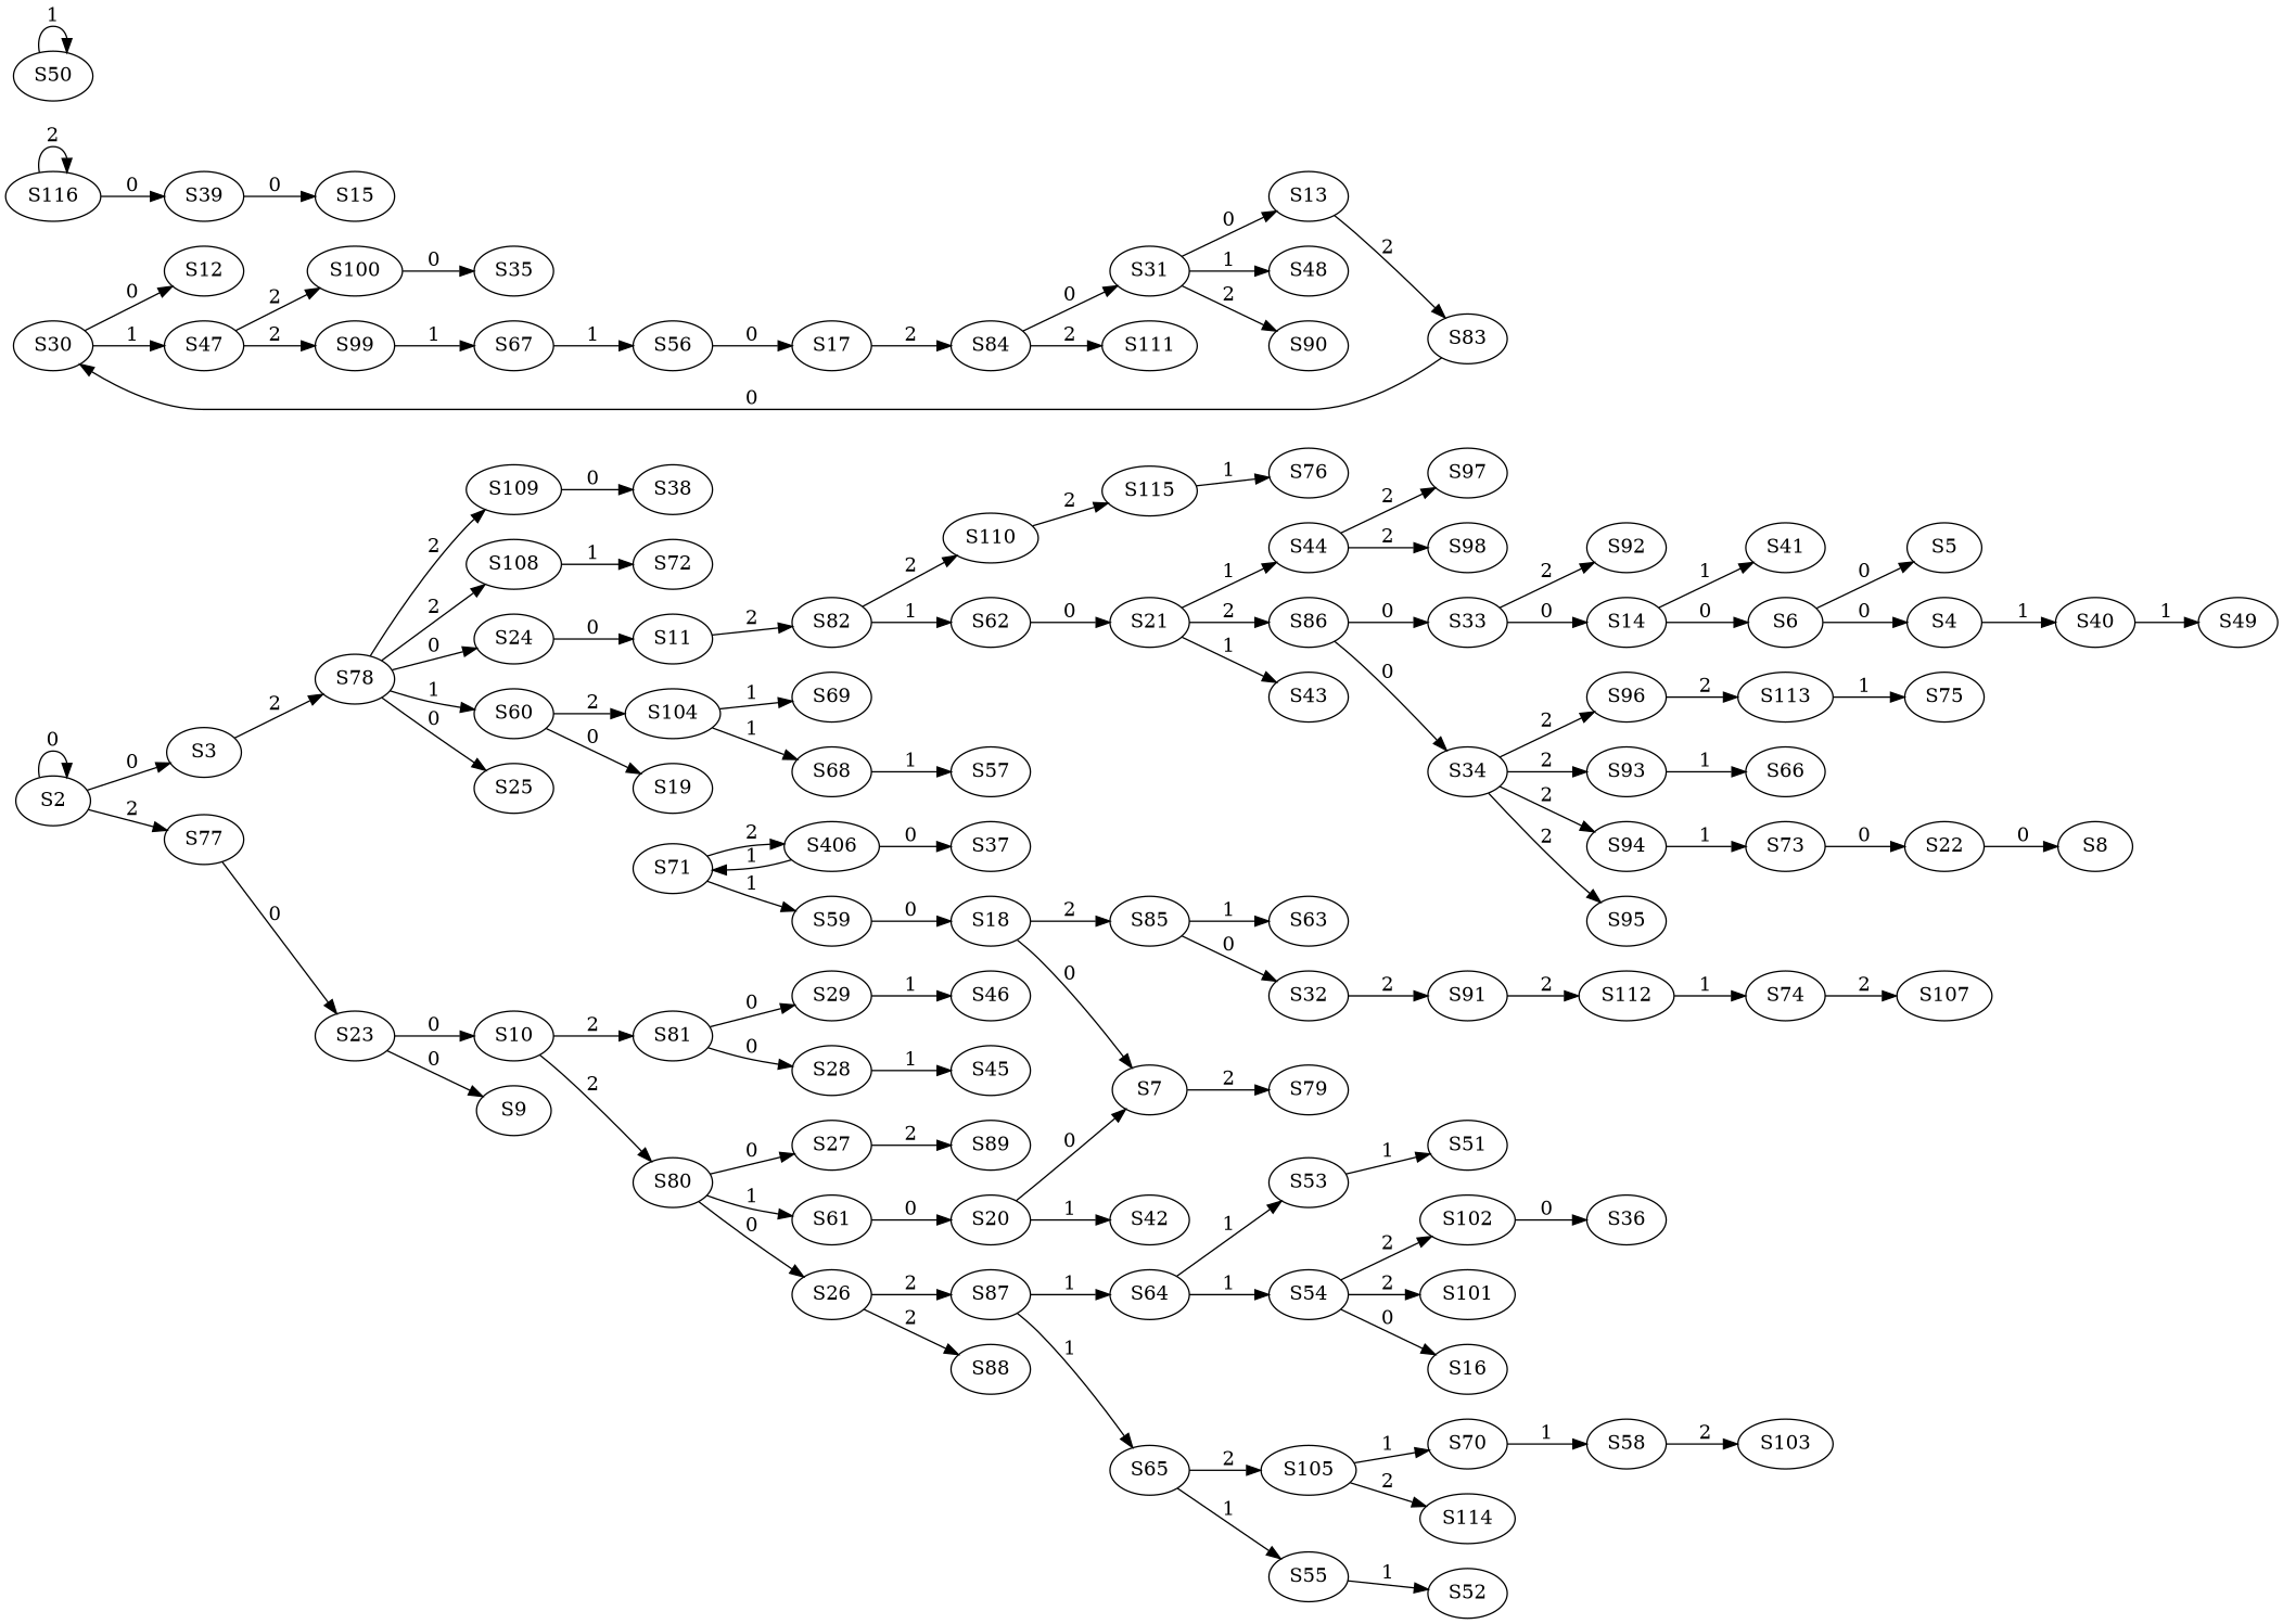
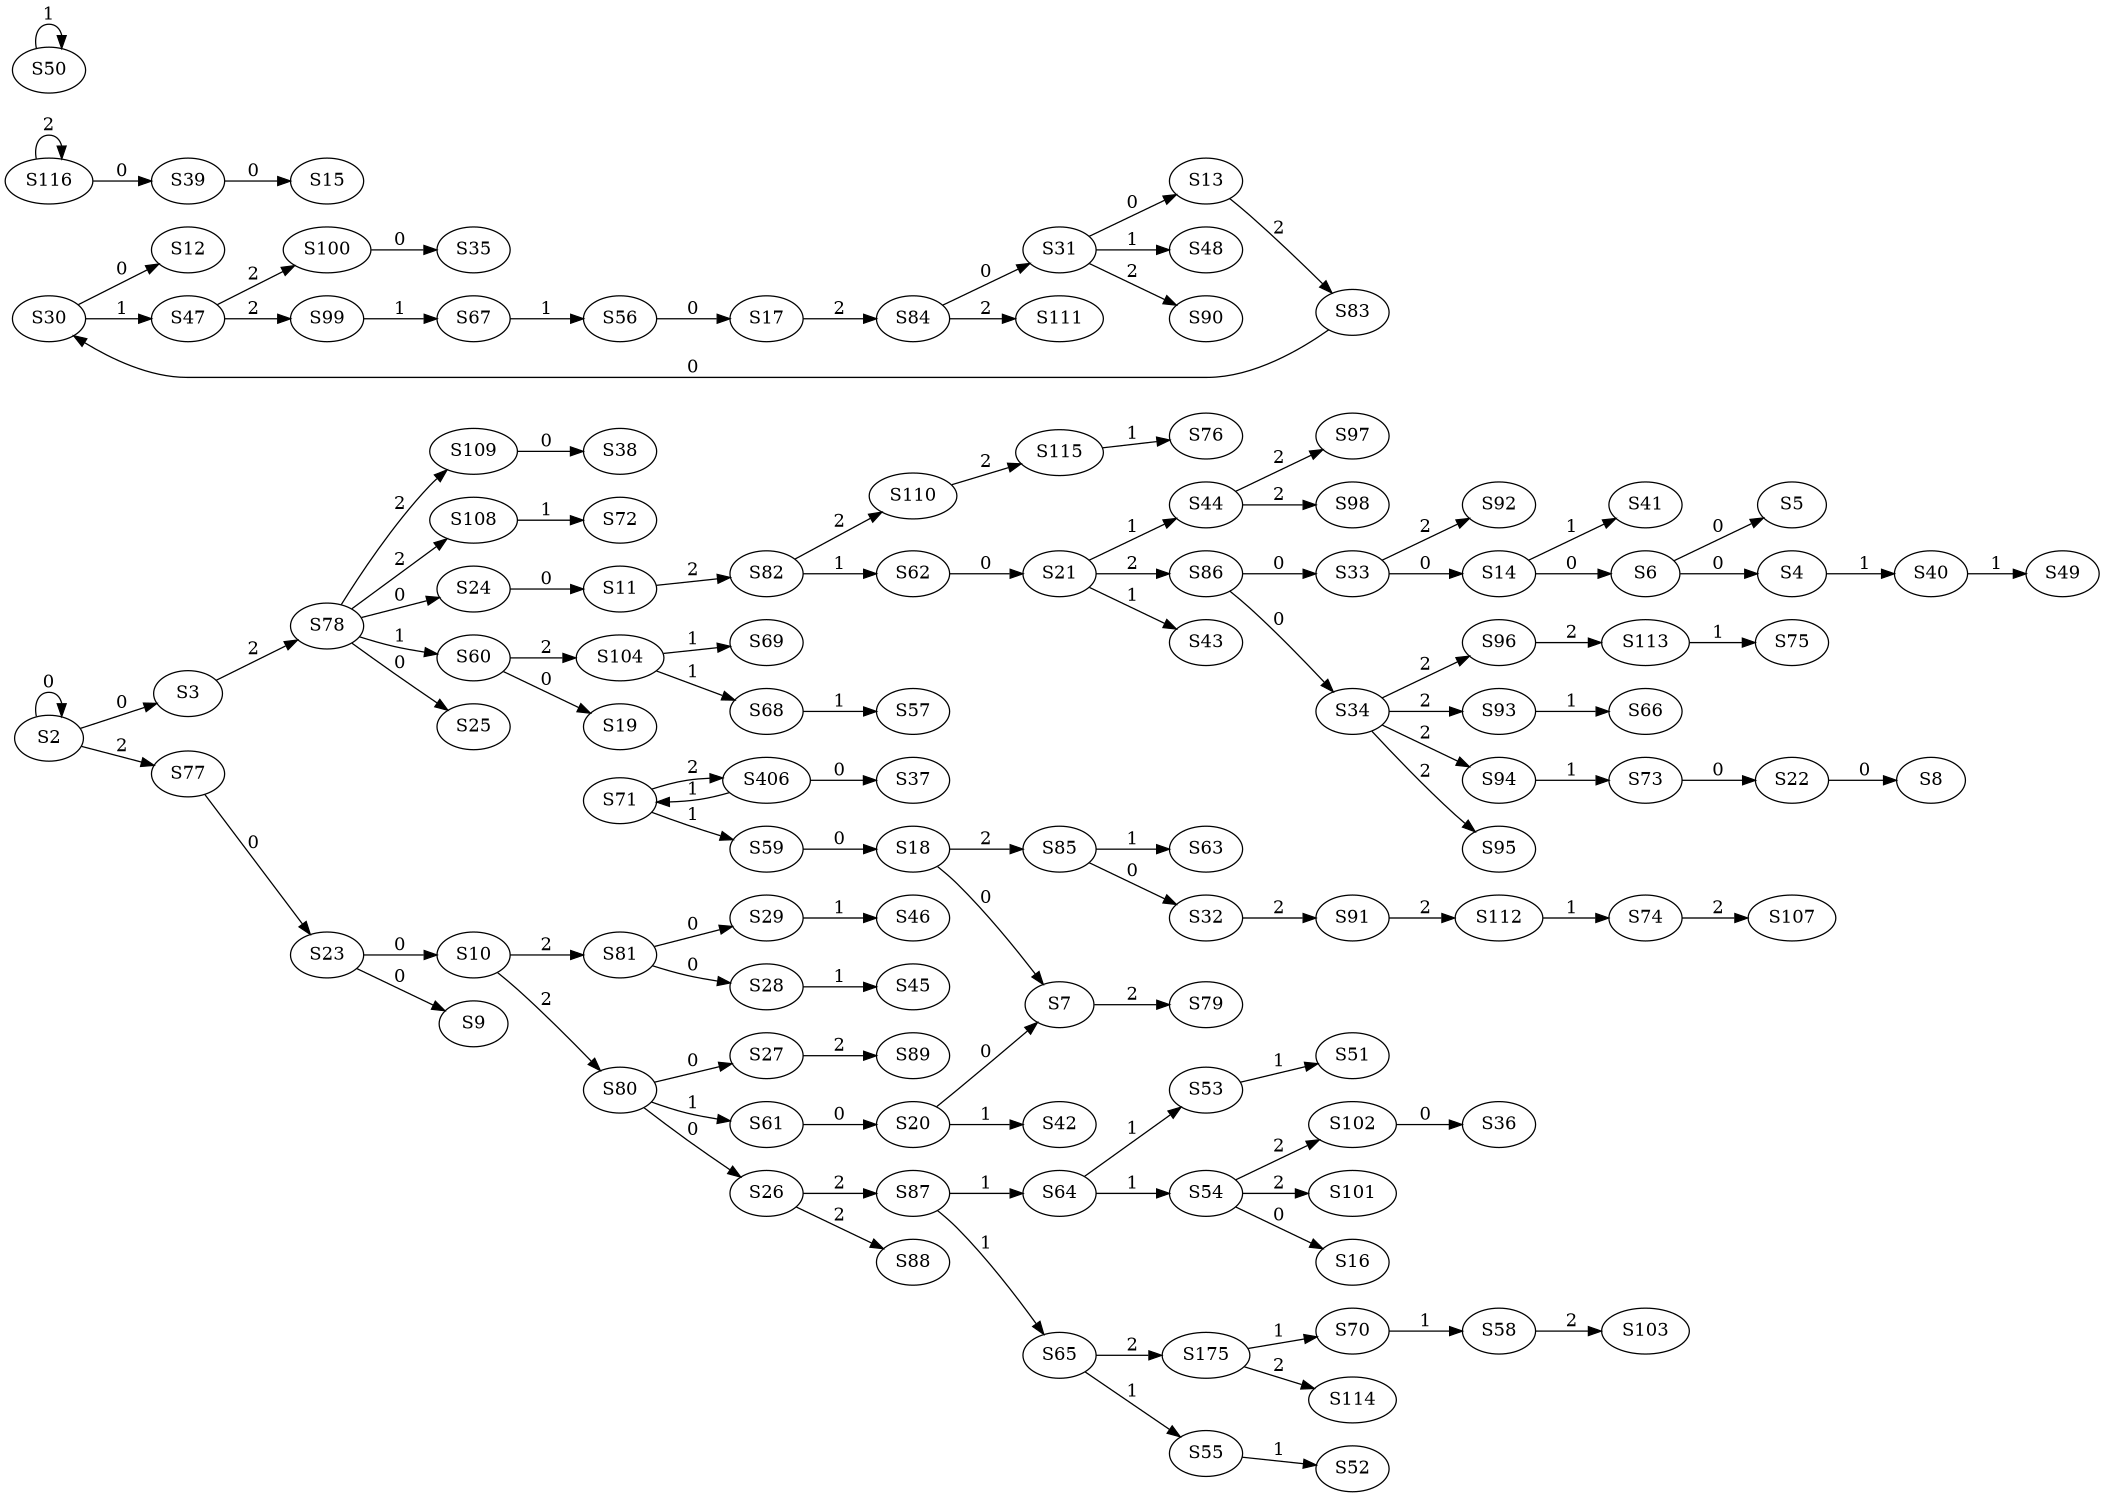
  strict digraph {
    rankdir=LR
    S2
    S3
    S77
    S78
    S23
    S24
    S60
    S25
    S109
    S108
    S6
    S4
    S5
    S40
    S49
    S14
    S41
    S18
    S7
    S85
    S79
    S32
    S63
    S22
    S8
    S9
    S10
    S80
    S81
    S61
    S26
    S27
    S28
    S29
    S11
    S82
    S62
    S110
    S30
    S12
    S47
    S100
    S99
    S31
    S13
    S48
    S90
    S83
    S33
    S92
    S39
    S15
    S54
    S16
    S102
    S101
    S36
    S56
    S17
    S84
    S111
    S59
    S19
    S104
    S68
    S69
    S20
    S42
    S21
    S86
    S43
    S44
    S34
    S97
    S98
    S73
    S38
    S72
    S87
    S88
    S89
    S64
    S65
    S45
    S46
    S91
    S112
    S93
    S94
    S95
    S96
    S66
    S113
    S35
    n95 [label=S406]
    S37
    S71
    S116
    S67
    S50
    S53
    S51
    S55
    S52
-   S105
+   S105 [label=S175]
    S70
    S114
    S57
    S58
    S103
    S115
    S74
    S107
    S75
    S76
    S2 -> S2 [label=0]
    S2 -> S3 [label=0]
    S2 -> S77 [label=2]
    S3 -> S78 [label=2]
    S77 -> S23 [label=0]
    S78 -> S24 [label=0]
    S78 -> S60 [label=1]
    S78 -> S25 [label=0]
    S78 -> S109 [label=2]
    S78 -> S108 [label=2]
    S23 -> S9 [label=0]
    S23 -> S10 [label=0]
    S24 -> S11 [label=0]
    S60 -> S19 [label=0]
    S60 -> S104 [label=2]
    S109 -> S38 [label=0]
    S108 -> S72 [label=1]
    S6 -> S4 [label=0]
    S6 -> S5 [label=0]
    S4 -> S40 [label=1]
    S40 -> S49 [label=1]
    S14 -> S6 [label=0]
    S14 -> S41 [label=1]
    S18 -> S7 [label=0]
    S18 -> S85 [label=2]
    S7 -> S79 [label=2]
    S85 -> S32 [label=0]
    S85 -> S63 [label=1]
    S32 -> S91 [label=2]
    S22 -> S8 [label=0]
    S10 -> S80 [label=2]
    S10 -> S81 [label=2]
    S80 -> S61 [label=1]
    S80 -> S26 [label=0]
    S80 -> S27 [label=0]
    S81 -> S28 [label=0]
    S81 -> S29 [label=0]
    S61 -> S20 [label=0]
    S26 -> S87 [label=2]
    S26 -> S88 [label=2]
    S27 -> S89 [label=2]
    S28 -> S45 [label=1]
    S29 -> S46 [label=1]
    S11 -> S82 [label=2]
    S82 -> S62 [label=1]
    S82 -> S110 [label=2]
    S62 -> S21 [label=0]
    S110 -> S115 [label=2]
    S30 -> S12 [label=0]
    S30 -> S47 [label=1]
    S47 -> S100 [label=2]
    S47 -> S99 [label=2]
    S100 -> S35 [label=0]
    S99 -> S67 [label=1]
    S31 -> S13 [label=0]
    S31 -> S48 [label=1]
    S31 -> S90 [label=2]
    S13 -> S83 [label=2]
    S83 -> S30 [label=0]
    S33 -> S14 [label=0]
    S33 -> S92 [label=2]
    S39 -> S15 [label=0]
    S54 -> S16 [label=0]
    S54 -> S102 [label=2]
    S54 -> S101 [label=2]
    S102 -> S36 [label=0]
    S56 -> S17 [label=0]
    S17 -> S84 [label=2]
    S84 -> S31 [label=0]
    S84 -> S111 [label=2]
    S59 -> S18 [label=0]
    S104 -> S68 [label=1]
    S104 -> S69 [label=1]
    S68 -> S57 [label=1]
    S20 -> S7 [label=0]
    S20 -> S42 [label=1]
    S21 -> S86 [label=2]
    S21 -> S43 [label=1]
    S21 -> S44 [label=1]
    S86 -> S33 [label=0]
    S86 -> S34 [label=0]
    S44 -> S97 [label=2]
    S44 -> S98 [label=2]
    S34 -> S93 [label=2]
    S34 -> S94 [label=2]
    S34 -> S95 [label=2]
    S34 -> S96 [label=2]
    S73 -> S22 [label=0]
    S87 -> S64 [label=1]
    S87 -> S65 [label=1]
    S64 -> S54 [label=1]
    S64 -> S53 [label=1]
    S65 -> S55 [label=1]
    S65 -> S105 [label=2]
    S91 -> S112 [label=2]
    S112 -> S74 [label=1]
    S93 -> S66 [label=1]
    S94 -> S73 [label=1]
    S96 -> S113 [label=2]
    S113 -> S75 [label=1]
    n95 -> S37 [label=0]
    n95 -> S71 [label=1]
    S71 -> S59 [label=1]
    S71 -> n95 [label=2]
    S116 -> S39 [label=0]
    S116 -> S116 [label=2]
    S67 -> S56 [label=1]
    S50 -> S50 [label=1]
    S53 -> S51 [label=1]
    S55 -> S52 [label=1]
    S105 -> S70 [label=1]
    S105 -> S114 [label=2]
    S70 -> S58 [label=1]
    S58 -> S103 [label=2]
    S115 -> S76 [label=1]
    S74 -> S107 [label=2]
  }
